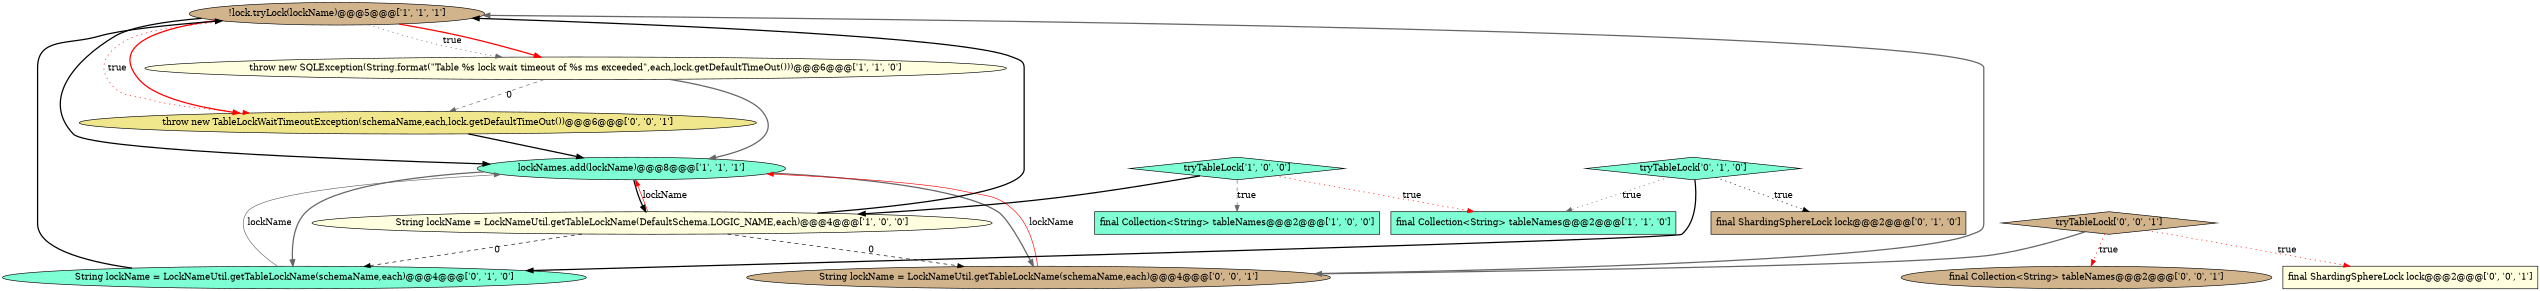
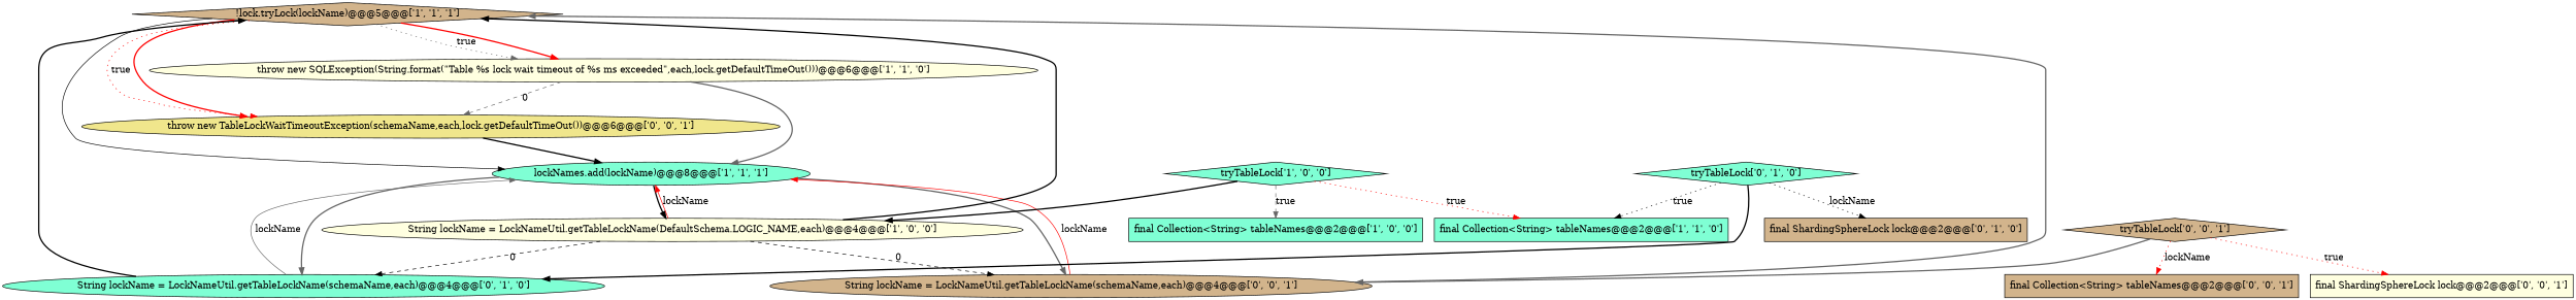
  digraph {
    node [fillcolor=aquamarine shape=ellipse style=filled]
    edge [color=black style=bold]
-   n1 [fillcolor=tan label="!lock.tryLock(lockName)@@@5@@@['1', '1', '1']"]
+   n1 [fillcolor=tan label="!lock.tryLock(lockName)@@@5@@@['1', '1', '1']" shape=diamond]
    n2 [fillcolor=khaki label="throw new TableLockWaitTimeoutException(schemaName,each,lock.getDefaultTimeOut())@@@6@@@['0', '0', '1']"]
    n3 [fillcolor=lightyellow label="throw new SQLException(String.format(\"Table %s lock wait timeout of %s ms exceeded\",each,lock.getDefaultTimeOut()))@@@6@@@['1', '1', '0']"]
    n4 [label="lockNames.add(lockName)@@@8@@@['1', '1', '1']"]
    n5 [label="String lockName = LockNameUtil.getTableLockName(schemaName,each)@@@4@@@['0', '1', '0']"]
    n6 [fillcolor=tan label="String lockName = LockNameUtil.getTableLockName(schemaName,each)@@@4@@@['0', '0', '1']"]
    n7 [fillcolor=lightyellow label="String lockName = LockNameUtil.getTableLockName(DefaultSchema.LOGIC_NAME,each)@@@4@@@['1', '0', '0']"]
    n8 [label="tryTableLock['0', '1', '0']" shape=diamond]
    n9 [fillcolor=tan label="final ShardingSphereLock lock@@@2@@@['0', '1', '0']" shape=box]
    n10 [label="final Collection<String> tableNames@@@2@@@['1', '1', '0']" shape=box]
    n11 [fillcolor=lightyellow label="final ShardingSphereLock lock@@@2@@@['0', '0', '1']" shape=box]
    n12 [label="final Collection<String> tableNames@@@2@@@['1', '0', '0']" shape=box]
-   n13 [fillcolor=tan label="final Collection<String> tableNames@@@2@@@['0', '0', '1']"]
+   n13 [fillcolor=tan label="final Collection<String> tableNames@@@2@@@['0', '0', '1']" shape=box]
    n14 [fillcolor=tan label="tryTableLock['0', '0', '1']" shape=diamond]
    n15 [label="tryTableLock['1', '0', '0']" shape=diamond]
    n1 -> n2 [color=red]
    n1 -> n2 [color=red label=true style=dotted]
    n1 -> n3 [color=gray40 label=true style=dotted]
    n1 -> n3 [color=red]
-   n1 -> n4
+   n1 -> n4 [style=solid]
    n2 -> n4
    n3 -> n2 [color=gray40 label=0 style=dashed]
    n3 -> n4 [color=gray40]
    n4 -> n5 [color=gray40]
    n4 -> n6 [color=gray40]
    n4 -> n7
    n5 -> n1
    n5 -> n4 [color=gray40 label=lockName style=solid]
    n6 -> n1 [color=gray40]
    n6 -> n4 [color=red label=lockName style=solid]
    n7 -> n1
    n7 -> n4 [color=red label=lockName style=solid]
    n7 -> n5 [label=0 style=dashed]
    n7 -> n6 [label=0 style=dashed]
    n8 -> n5
-   n8 -> n9 [label=true style=dotted]
-   n8 -> n10 [color=gray40 label=true style=dotted]
+   n8 -> n9 [label=lockName style=dotted]
+   n8 -> n10 [label=true style=dotted]
    n14 -> n6 [color=gray40]
    n14 -> n11 [color=red label=true style=dotted]
-   n14 -> n13 [color=red label=true style=dotted]
+   n14 -> n13 [color=red label=lockName style=dotted]
    n15 -> n7
    n15 -> n10 [color=red label=true style=dotted]
    n15 -> n12 [color=gray40 label=true style=dashed]
  }
